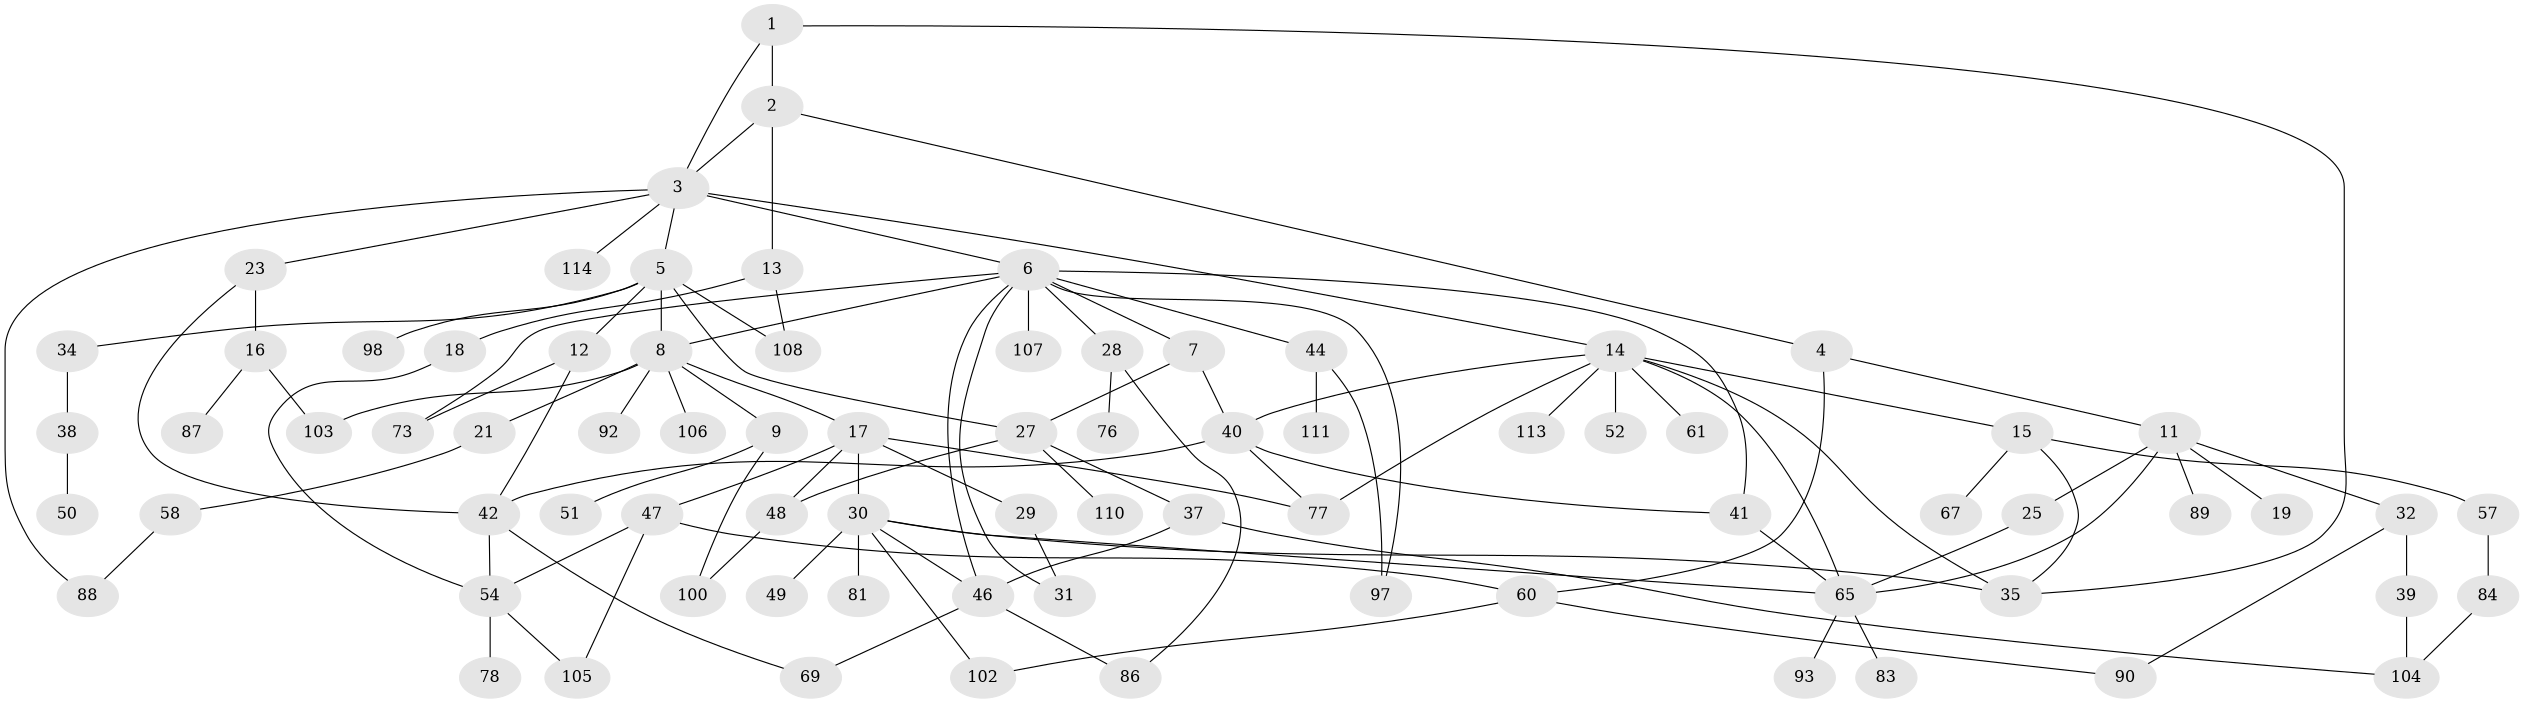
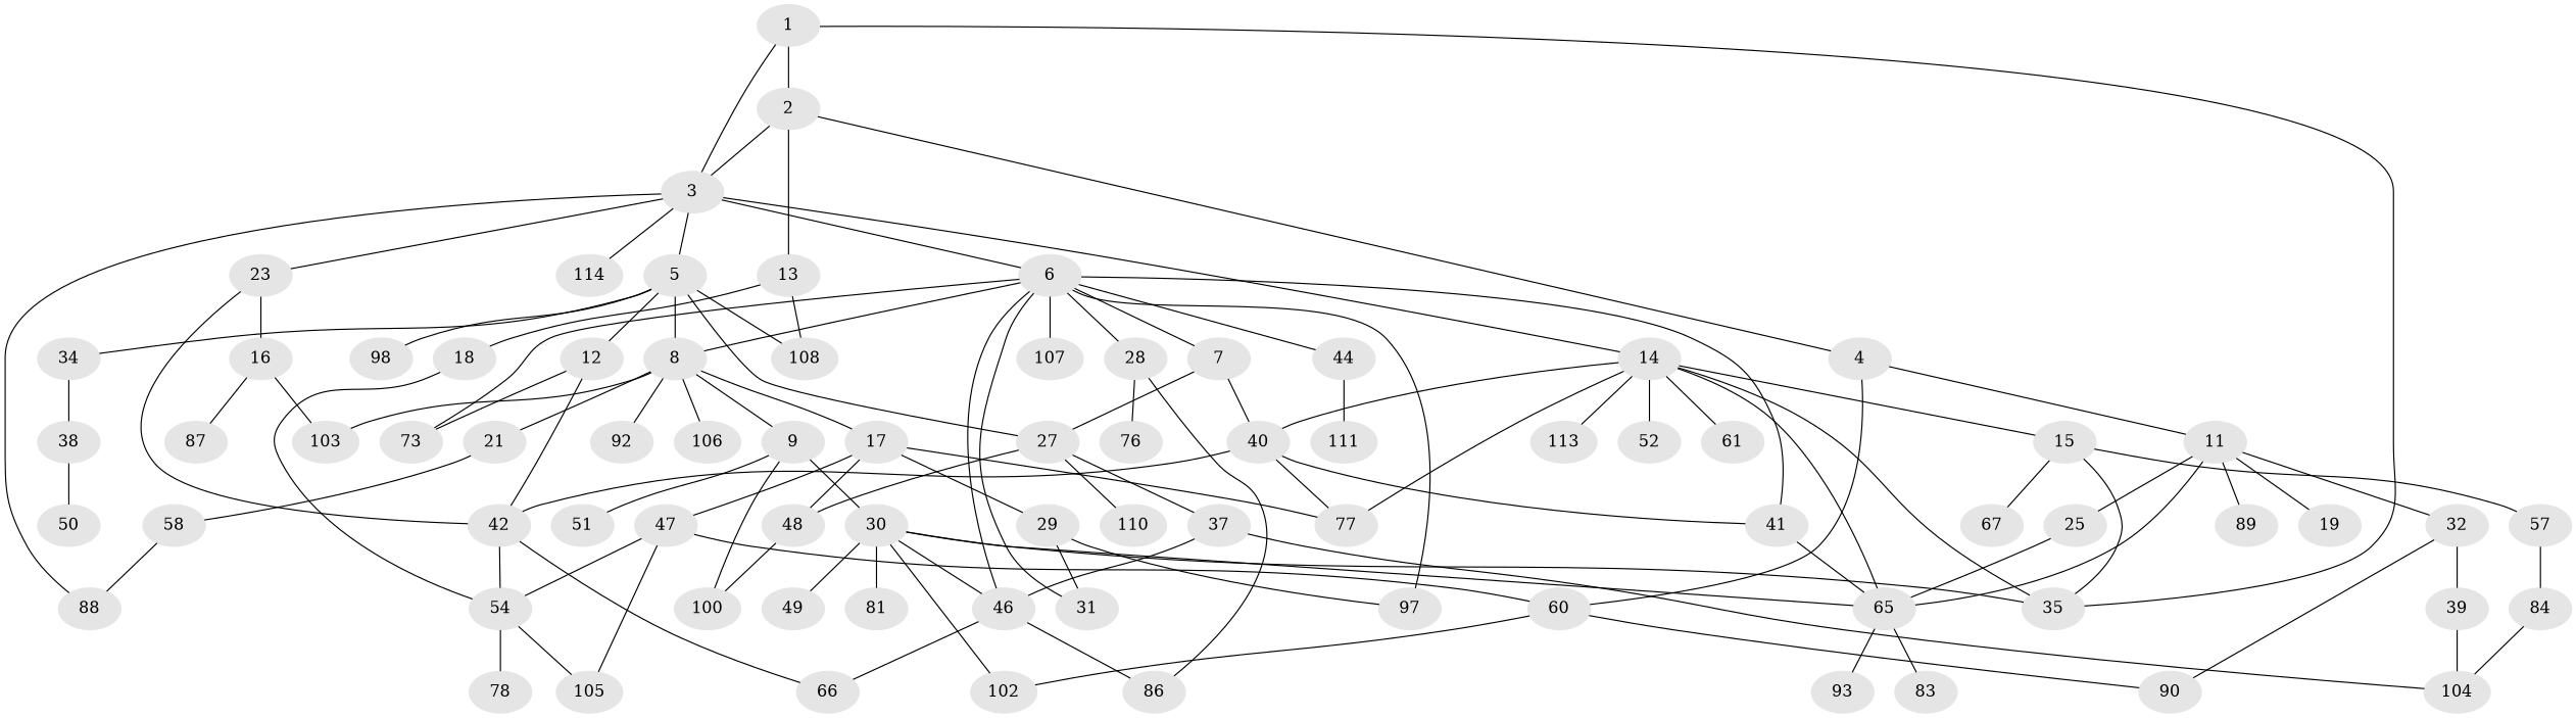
  graph {
    node [color=gray90 style=filled]
    2 [super="+43"]
    3 [super="+10"]
    4
    13 [super="+91"]
    1
    35 [super="+55"]
    5 [super="+112"]
    6 [super="+33"]
    14 [super="+20"]
    23 [super="+26"]
    88
    114
    11 [super="+68"]
    60 [super="+96"]
    108
    18
    8 [super="+16"]
    12 [super="+69"]
    27 [super="+63"]
    34
    98
    7 [super="+45"]
    28
    31 [super="+59"]
    41 [super="+101"]
    44 [super="+62"]
    46 [super="+53"]
    73
    97 [super="+116"]
    107
    40 [super="+71"]
    65 [super="+74"]
    15 [super="+56"]
    52
    61
    77 [super="+85"]
    113
    42 [super="+94"]
    n39 [label=16]
    19
    25
    32
    89
    102
    90
    9 [super="+22"]
    17 [super="+24"]
    21
    92
    103
    106
    37
    48 [super="+80"]
    110
    38 [super="+95"]
    76
    86
    111
-   66 [label=69]
+   66
    30 [super="+79"]
    51
    100 [super="+109"]
    29
    47 [super="+82"]
    58
    49 [super="+75"]
    81
    39 [super="+70"]
    104 [super="+115"]
    83
    93
    54 [super="+64"]
    57 [super="+99"]
    67
    84
    105
    78
    87
    50 [super="+72"]
    2 -- 3
    2 -- 4
    2 -- 13
    3 -- 5
    3 -- 6
    3 -- 14
    3 -- 23
    3 -- 88
    3 -- 114
    4 -- 11
    4 -- 60
    13 -- 108
    13 -- 18
    1 -- 2
    1 -- 3
    1 -- 35
    5 -- 108
    5 -- 8
    5 -- 12 [weight=2]
    5 -- 27
    5 -- 34
    5 -- 98
    6 -- 8
    6 -- 7
    6 -- 28
    6 -- 31
    6 -- 41
    6 -- 44
    6 -- 46
    6 -- 73
    6 -- 97
    6 -- 107
    14 -- 35
    14 -- 40
    14 -- 65
    14 -- 15
    14 -- 52
    14 -- 61
    14 -- 77
    14 -- 113
    23 -- 42
    23 -- n39
    11 -- 65
    11 -- 19
    11 -- 25
    11 -- 32
    11 -- 89
    60 -- 102
    60 -- 90
    18 -- 54
    8 -- 9
    8 -- 17
    8 -- 21
    8 -- 92
    8 -- 103
    8 -- 106
    12 -- 73
    12 -- 42
    27 -- 37
    27 -- 48
    27 -- 110
    34 -- 38
    7 -- 27
    7 -- 40
    28 -- 76
    28 -- 86
    41 -- 65
-   44 -- 97
+   29 -- 97
    44 -- 111
    46 -- 86
    46 -- 66
    40 -- 41
    40 -- 77
    40 -- 42
    65 -- 83
    65 -- 93
    15 -- 35
    15 -- 57
    15 -- 67
    42 -- 66
    42 -- 54
    n39 -- 103
    n39 -- 87
    25 -- 65
    32 -- 90
    32 -- 39
-   17 -- 30
+   9 -- 30
    9 -- 51
    9 -- 100
    17 -- 77
    17 -- 48
    17 -- 29
    17 -- 47
    21 -- 58
    37 -- 46
    37 -- 104
    48 -- 100
    38 -- 50
    30 -- 35
    30 -- 46
    30 -- 65
    30 -- 102
    30 -- 49
    30 -- 81
    29 -- 31
    47 -- 60
    47 -- 54
    47 -- 105
    58 -- 88
    39 -- 104
    54 -- 105
    54 -- 78
    57 -- 84
    84 -- 104
  }
